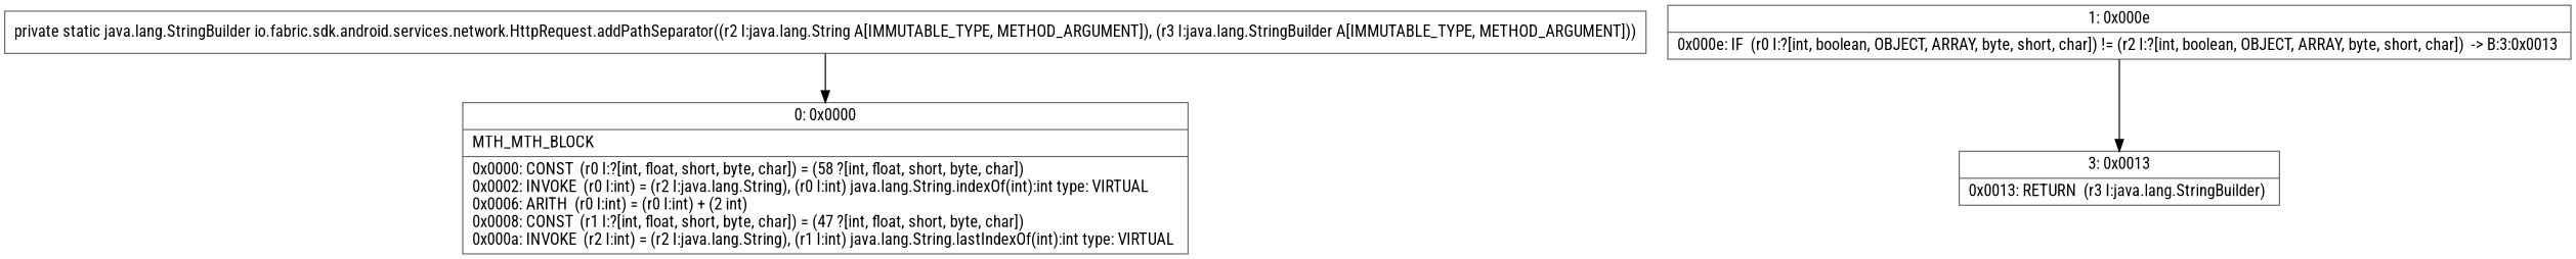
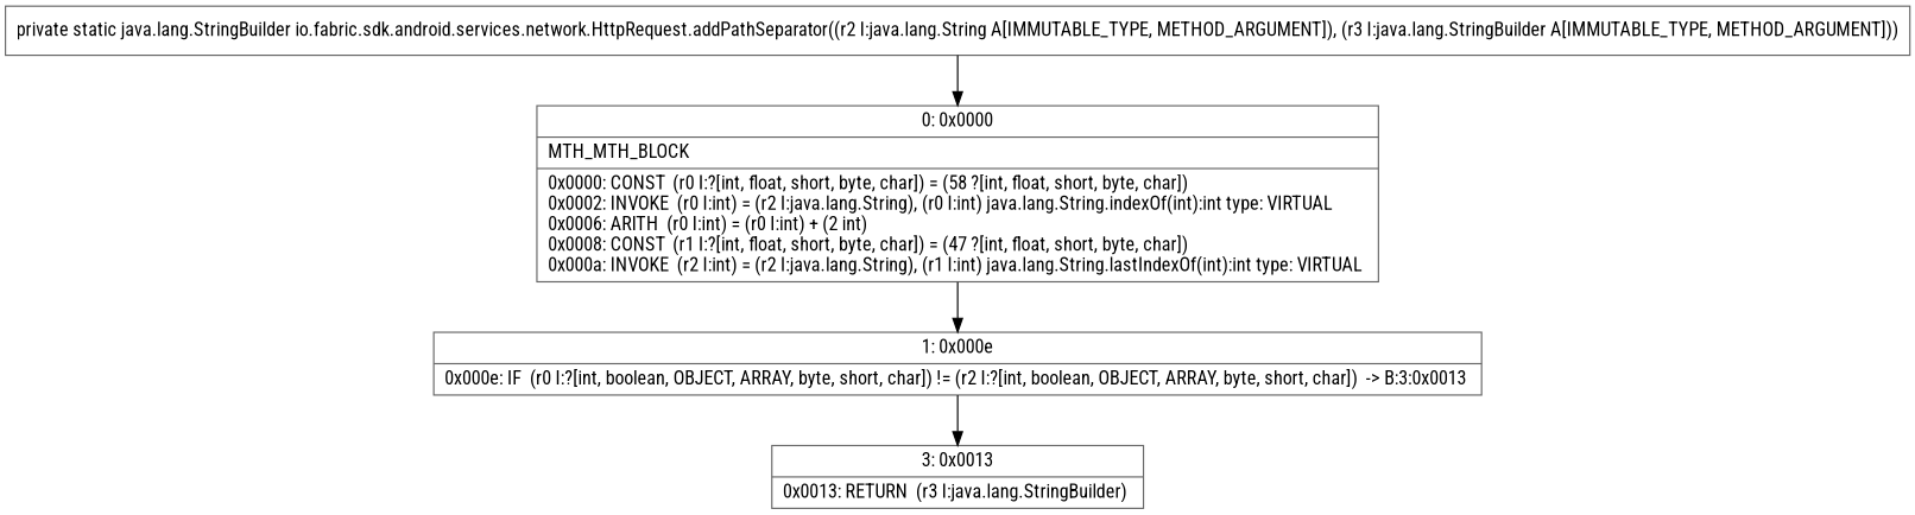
  digraph {
    fontname="Roboto Condensed"
    node [color=gray40 fontname="Roboto Condensed" shape=record]
    edge [fontname="Roboto Condensed"]
    n1 [label="{0\:\ 0x0000|MTH_MTH_BLOCK\l|0x0000: CONST  (r0 I:?[int, float, short, byte, char]) = (58 ?[int, float, short, byte, char]) \l0x0002: INVOKE  (r0 I:int) = (r2 I:java.lang.String), (r0 I:int) java.lang.String.indexOf(int):int type: VIRTUAL \l0x0006: ARITH  (r0 I:int) = (r0 I:int) + (2 int) \l0x0008: CONST  (r1 I:?[int, float, short, byte, char]) = (47 ?[int, float, short, byte, char]) \l0x000a: INVOKE  (r2 I:int) = (r2 I:java.lang.String), (r1 I:int) java.lang.String.lastIndexOf(int):int type: VIRTUAL \l}"]
    n2 [label="{1\:\ 0x000e|0x000e: IF  (r0 I:?[int, boolean, OBJECT, ARRAY, byte, short, char]) != (r2 I:?[int, boolean, OBJECT, ARRAY, byte, short, char])  \-\> B:3:0x0013 \l}"]
    n3 [label="{3\:\ 0x0013|0x0013: RETURN  (r3 I:java.lang.StringBuilder) \l}"]
    n4 [label="{private static java.lang.StringBuilder io.fabric.sdk.android.services.network.HttpRequest.addPathSeparator((r2 I:java.lang.String A[IMMUTABLE_TYPE, METHOD_ARGUMENT]), (r3 I:java.lang.StringBuilder A[IMMUTABLE_TYPE, METHOD_ARGUMENT])) }"]
+   n1 -> n2
    n2 -> n3
    n4 -> n1
  }
